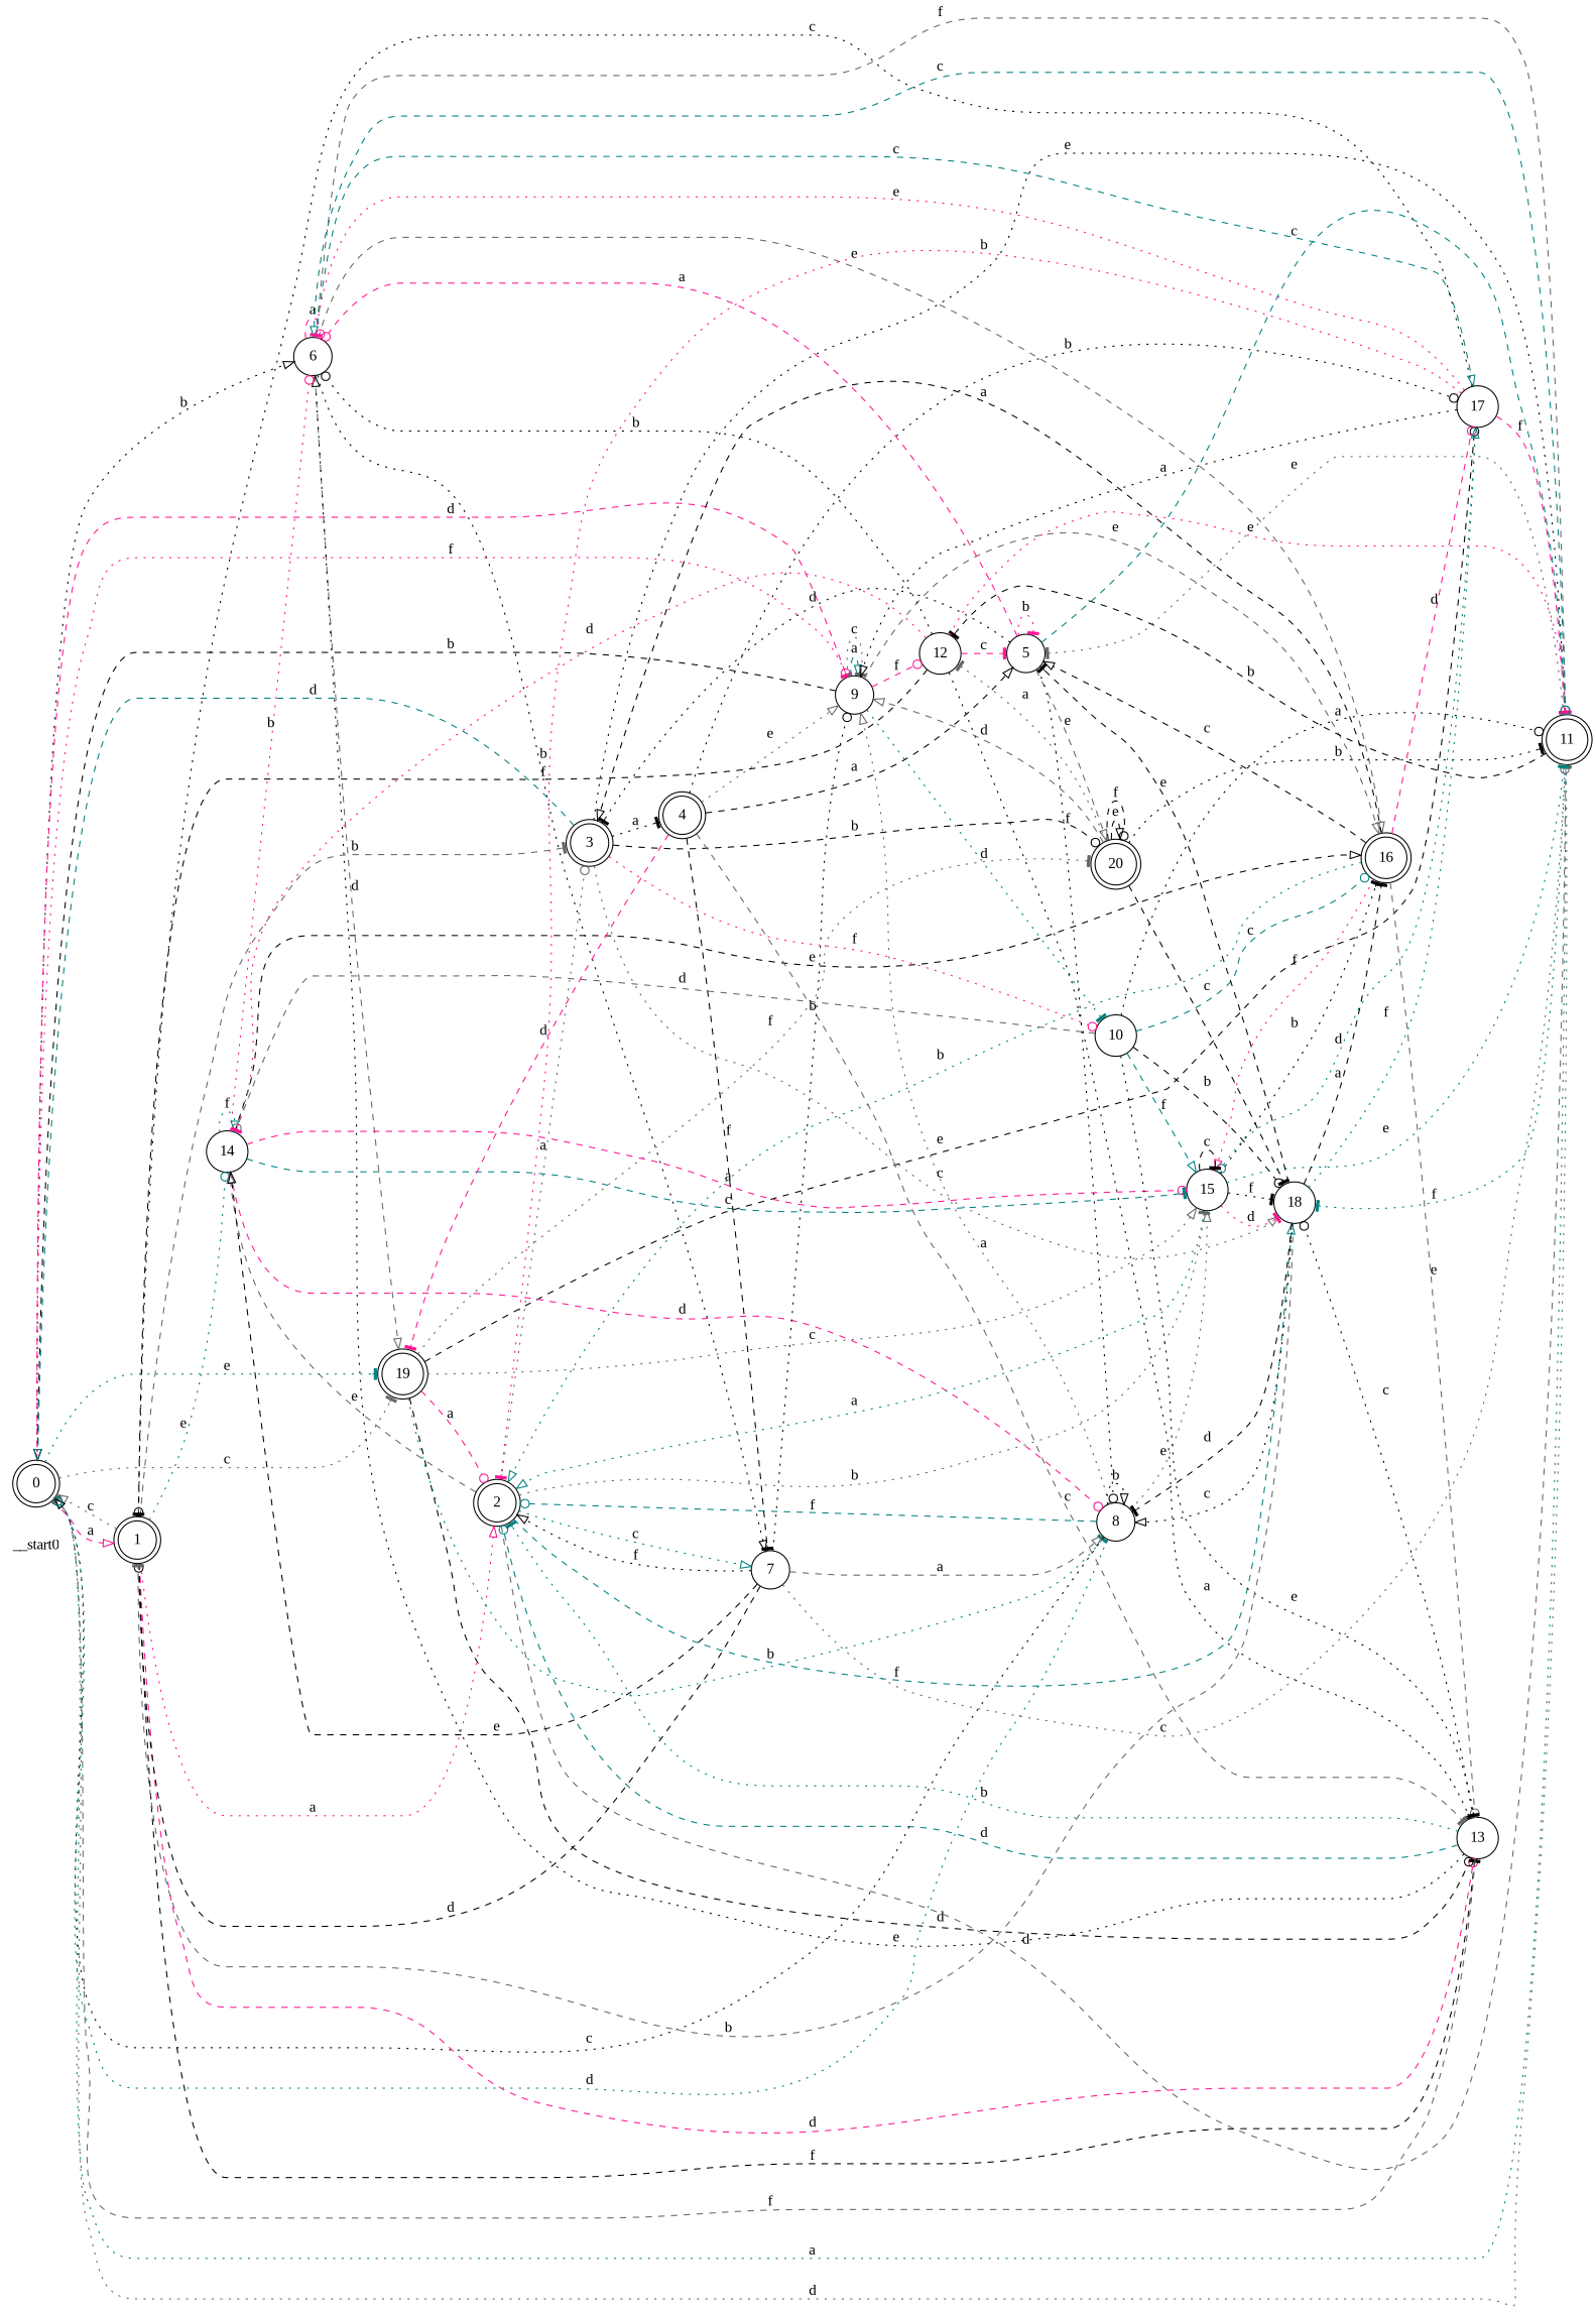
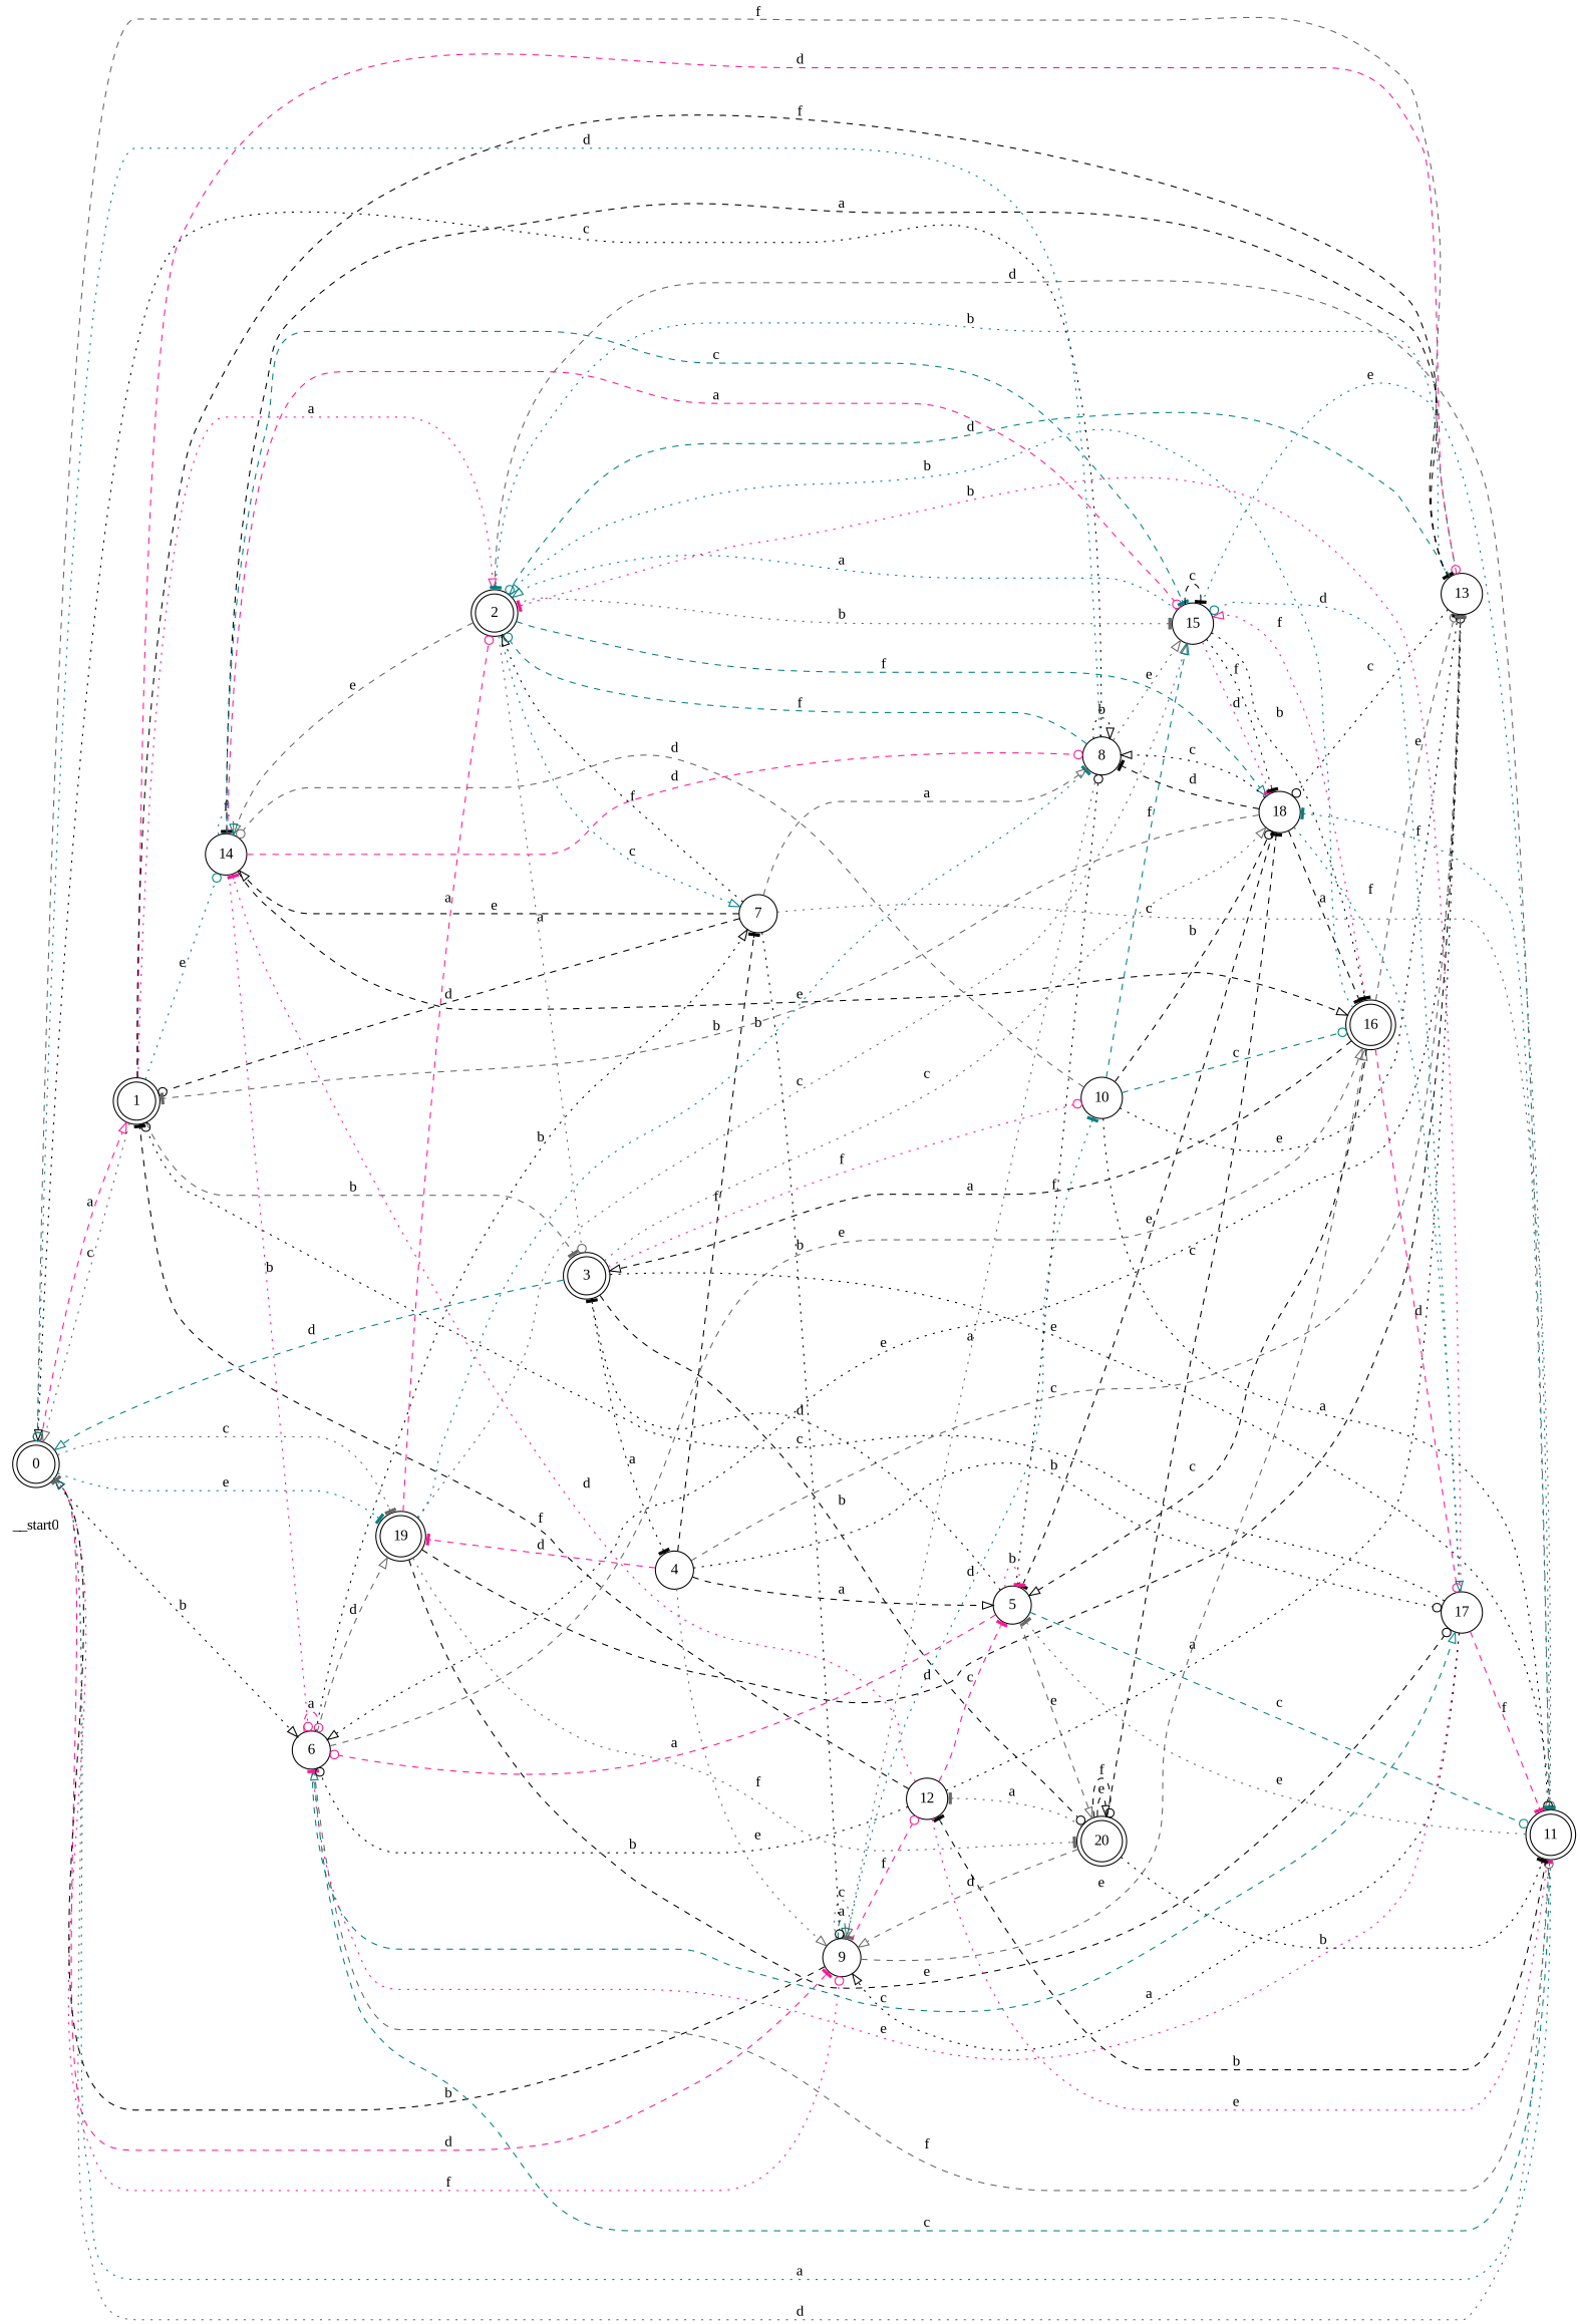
  digraph {
    fontname="Liberation Serif"
    rankdir=LR
    node [fontname="Liberation Serif" shape=circle color=black fillcolor=white style=filled]
    edge [arrowhead=tee color=black fontname="Liberation Serif" style=dotted]
    __start0 [shape=none color="" fillcolor="" style=""]
    n2 [label=0 shape=doublecircle style="rounded,filled"]
    n3 [label=1 shape=doublecircle style="rounded,filled"]
    n4 [label=6]
    n5 [label=9]
    n6 [label=19 shape=doublecircle style="rounded,filled"]
    n7 [label=2 shape=doublecircle style="rounded,filled"]
    n8 [label=3 shape=doublecircle style="rounded,filled"]
    n9 [label=13]
    n10 [label=14]
    n11 [label=7]
    n12 [label=11 shape=doublecircle style="rounded,filled"]
    n13 [label=17]
    n14 [label=16 shape=doublecircle style="rounded,filled"]
    n15 [label=10]
    n16 [label=12]
    n17 [label=15]
    n18 [label=20 shape=doublecircle style="rounded,filled"]
    n19 [label=8]
    n20 [label=18]
-   n21 [label=4 shape=doublecircle]
+   n21 [label=4]
    n22 [label=5]
    n2 -> n3 [arrowhead=onormal color=deeppink label=a style=dashed]
    n2 -> n4 [arrowhead=onormal label=b]
    n2 -> n5 [color=deeppink label=d style=dashed]
    n2 -> n5 [arrowhead=odot color=deeppink label=f]
    n2 -> n6 [color=gray40 label=c]
    n2 -> n6 [color=teal label=e]
    n3 -> n2 [arrowhead=onormal color=gray40 label=c]
    n3 -> n7 [arrowhead=onormal color=deeppink label=a]
    n3 -> n8 [color=gray40 label=b style=dashed]
    n3 -> n9 [arrowhead=odot color=deeppink label=d style=dashed]
    n3 -> n9 [label=f style=dashed]
    n3 -> n10 [arrowhead=odot color=teal label=e]
    n4 -> n4 [arrowhead=odot color=deeppink label=a style=dashed]
    n4 -> n6 [arrowhead=onormal color=gray40 label=d style=dashed]
    n4 -> n11 [arrowhead=onormal label=b]
    n4 -> n12 [arrowhead=odot color=gray40 label=f style=dashed]
    n4 -> n13 [arrowhead=onormal color=teal label=c style=dashed]
    n4 -> n14 [arrowhead=onormal color=gray40 label=e style=dashed]
    n5 -> n2 [arrowhead=onormal label=b style=dashed]
    n5 -> n5 [arrowhead=onormal color=teal label=a style=dashed]
    n5 -> n5 [color=gray40 label=c]
    n5 -> n14 [arrowhead=onormal color=gray40 label=e style=dashed]
    n5 -> n15 [color=teal label=d]
    n5 -> n16 [arrowhead=odot color=deeppink label=f style=dashed]
    n6 -> n7 [arrowhead=odot color=deeppink label=a style=dashed]
    n6 -> n9 [arrowhead=odot label=d style=dashed]
    n6 -> n13 [arrowhead=odot label=e style=dashed]
    n6 -> n17 [arrowhead=onormal color=gray40 label=c]
    n6 -> n18 [color=gray40 label=f]
    n6 -> n19 [color=teal label=b]
    n7 -> n8 [arrowhead=odot color=gray40 label=a]
    n7 -> n10 [arrowhead=onormal color=gray40 label=e style=dashed]
    n7 -> n11 [arrowhead=onormal color=teal label=c]
    n7 -> n12 [color=gray40 label=d style=dashed]
    n7 -> n17 [color=gray40 label=b]
    n7 -> n20 [arrowhead=onormal color=teal label=f style=dashed]
    n8 -> n2 [arrowhead=onormal color=teal label=d style=dashed]
    n8 -> n12 [label=e]
    n8 -> n15 [arrowhead=odot color=deeppink label=f]
    n8 -> n18 [arrowhead=odot label=b style=dashed]
    n8 -> n20 [arrowhead=onormal color=gray40 label=c]
    n8 -> n21 [label=a]
    n9 -> n2 [arrowhead=odot color=gray40 label=f style=dashed]
    n9 -> n4 [arrowhead=onormal label=e]
    n9 -> n7 [color=teal label=b]
    n9 -> n7 [arrowhead=odot color=teal label=d style=dashed]
+   n9 -> n10 [label=a style=dashed]
    n9 -> n20 [arrowhead=odot label=c]
    n10 -> n4 [arrowhead=odot color=deeppink label=b]
    n10 -> n10 [arrowhead=onormal color=teal label=f]
    n10 -> n14 [arrowhead=onormal label=e style=dashed]
    n10 -> n17 [arrowhead=odot color=deeppink label=a style=dashed]
    n10 -> n17 [color=teal label=c style=dashed]
    n10 -> n19 [arrowhead=odot color=deeppink label=d style=dashed]
    n11 -> n3 [arrowhead=odot label=d style=dashed]
    n11 -> n5 [arrowhead=odot label=b]
    n11 -> n7 [arrowhead=onormal label=f]
    n11 -> n10 [arrowhead=onormal label=e style=dashed]
    n11 -> n12 [arrowhead=odot color=gray40 label=c]
    n11 -> n19 [arrowhead=onormal color=gray40 label=a style=dashed]
    n12 -> n2 [arrowhead=onormal color=teal label=a]
    n12 -> n2 [color=gray40 label=d]
    n12 -> n4 [arrowhead=onormal color=teal label=c style=dashed]
    n12 -> n16 [label=b style=dashed]
    n12 -> n20 [color=teal label=f]
    n12 -> n22 [color=gray40 label=e]
    n13 -> n3 [arrowhead=odot label=c]
    n13 -> n4 [color=deeppink label=e]
    n13 -> n5 [arrowhead=onormal label=a]
    n13 -> n7 [color=deeppink label=b]
    n13 -> n12 [color=deeppink label=f style=dashed]
    n13 -> n17 [arrowhead=odot color=teal label=d]
    n14 -> n7 [arrowhead=onormal color=teal label=b]
    n14 -> n8 [arrowhead=onormal label=a style=dashed]
    n14 -> n9 [arrowhead=odot color=gray40 label=e style=dashed]
    n14 -> n13 [arrowhead=odot color=deeppink label=d style=dashed]
    n14 -> n17 [arrowhead=onormal color=deeppink label=f]
    n14 -> n22 [arrowhead=onormal label=c style=dashed]
    n15 -> n9 [label=e]
    n15 -> n10 [arrowhead=odot color=gray40 label=d style=dashed]
    n15 -> n12 [arrowhead=odot label=a]
    n15 -> n14 [arrowhead=odot color=teal label=c style=dashed]
    n15 -> n17 [arrowhead=onormal color=teal label=f style=dashed]
    n15 -> n20 [arrowhead=odot label=b style=dashed]
    n16 -> n3 [label=f style=dashed]
    n16 -> n4 [arrowhead=odot label=b]
    n16 -> n9 [label=a]
    n16 -> n10 [color=deeppink label=d]
    n16 -> n12 [color=deeppink label=e]
    n16 -> n22 [color=deeppink label=c style=dashed]
    n17 -> n7 [arrowhead=onormal color=teal label=a]
    n17 -> n12 [color=teal label=e]
    n17 -> n14 [label=b]
    n17 -> n17 [label=c style=dashed]
    n17 -> n20 [color=deeppink label=d]
    n17 -> n20 [label=f]
    n18 -> n5 [arrowhead=onormal color=gray40 label=d style=dashed]
    n18 -> n12 [label=b]
    n18 -> n16 [color=gray40 label=a]
    n18 -> n18 [arrowhead=onormal label=e style=dashed]
    n18 -> n18 [arrowhead=odot label=f style=dashed]
    n18 -> n20 [label=c style=dashed]
    n19 -> n2 [arrowhead=onormal label=c]
    n19 -> n2 [arrowhead=odot color=teal label=d]
    n19 -> n5 [arrowhead=onormal color=gray40 label=a]
    n19 -> n7 [arrowhead=odot color=teal label=f style=dashed]
    n19 -> n17 [arrowhead=onormal color=gray40 label=e]
    n19 -> n19 [arrowhead=onormal label=b]
    n20 -> n3 [color=gray40 label=b style=dashed]
    n20 -> n13 [arrowhead=onormal color=teal label=f]
    n20 -> n14 [label=a style=dashed]
    n20 -> n19 [arrowhead=onormal label=c]
    n20 -> n19 [label=d style=dashed]
    n20 -> n22 [label=e style=dashed]
    n21 -> n5 [arrowhead=onormal color=gray40 label=e]
    n21 -> n6 [color=deeppink label=d style=dashed]
    n21 -> n9 [color=gray40 label=c style=dashed]
    n21 -> n11 [label=f style=dashed]
    n21 -> n13 [arrowhead=odot label=b]
    n21 -> n22 [arrowhead=onormal label=a style=dashed]
    n22 -> n4 [arrowhead=odot color=deeppink label=a style=dashed]
    n22 -> n8 [label=d]
    n22 -> n12 [arrowhead=odot color=teal label=c style=dashed]
    n22 -> n18 [arrowhead=onormal color=gray40 label=e style=dashed]
    n22 -> n19 [arrowhead=odot label=f]
    n22 -> n22 [color=deeppink label=b]
  }
